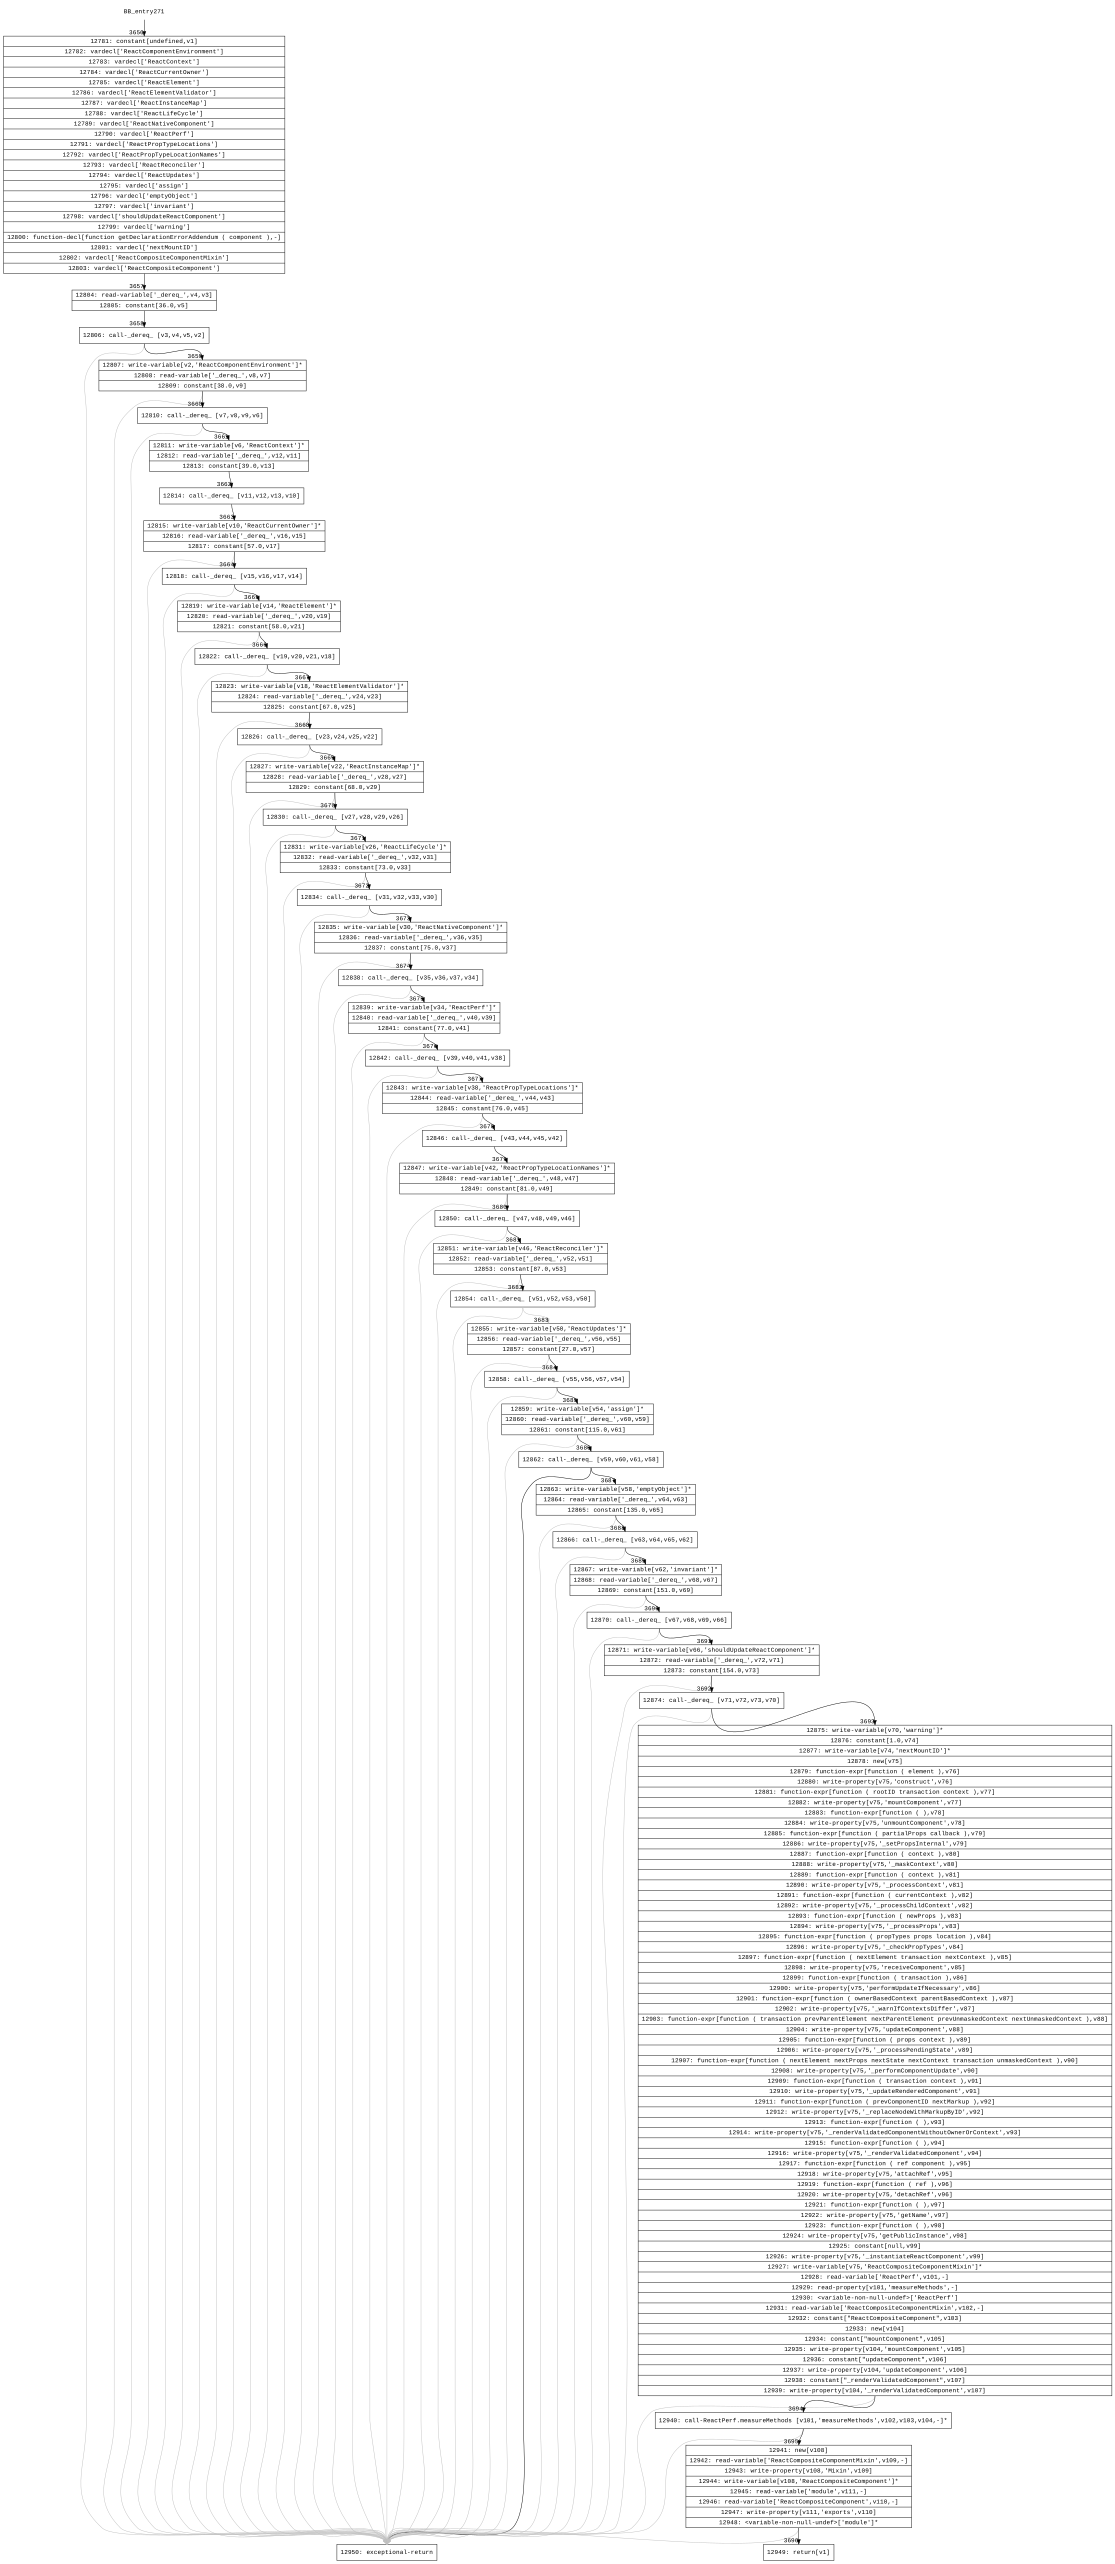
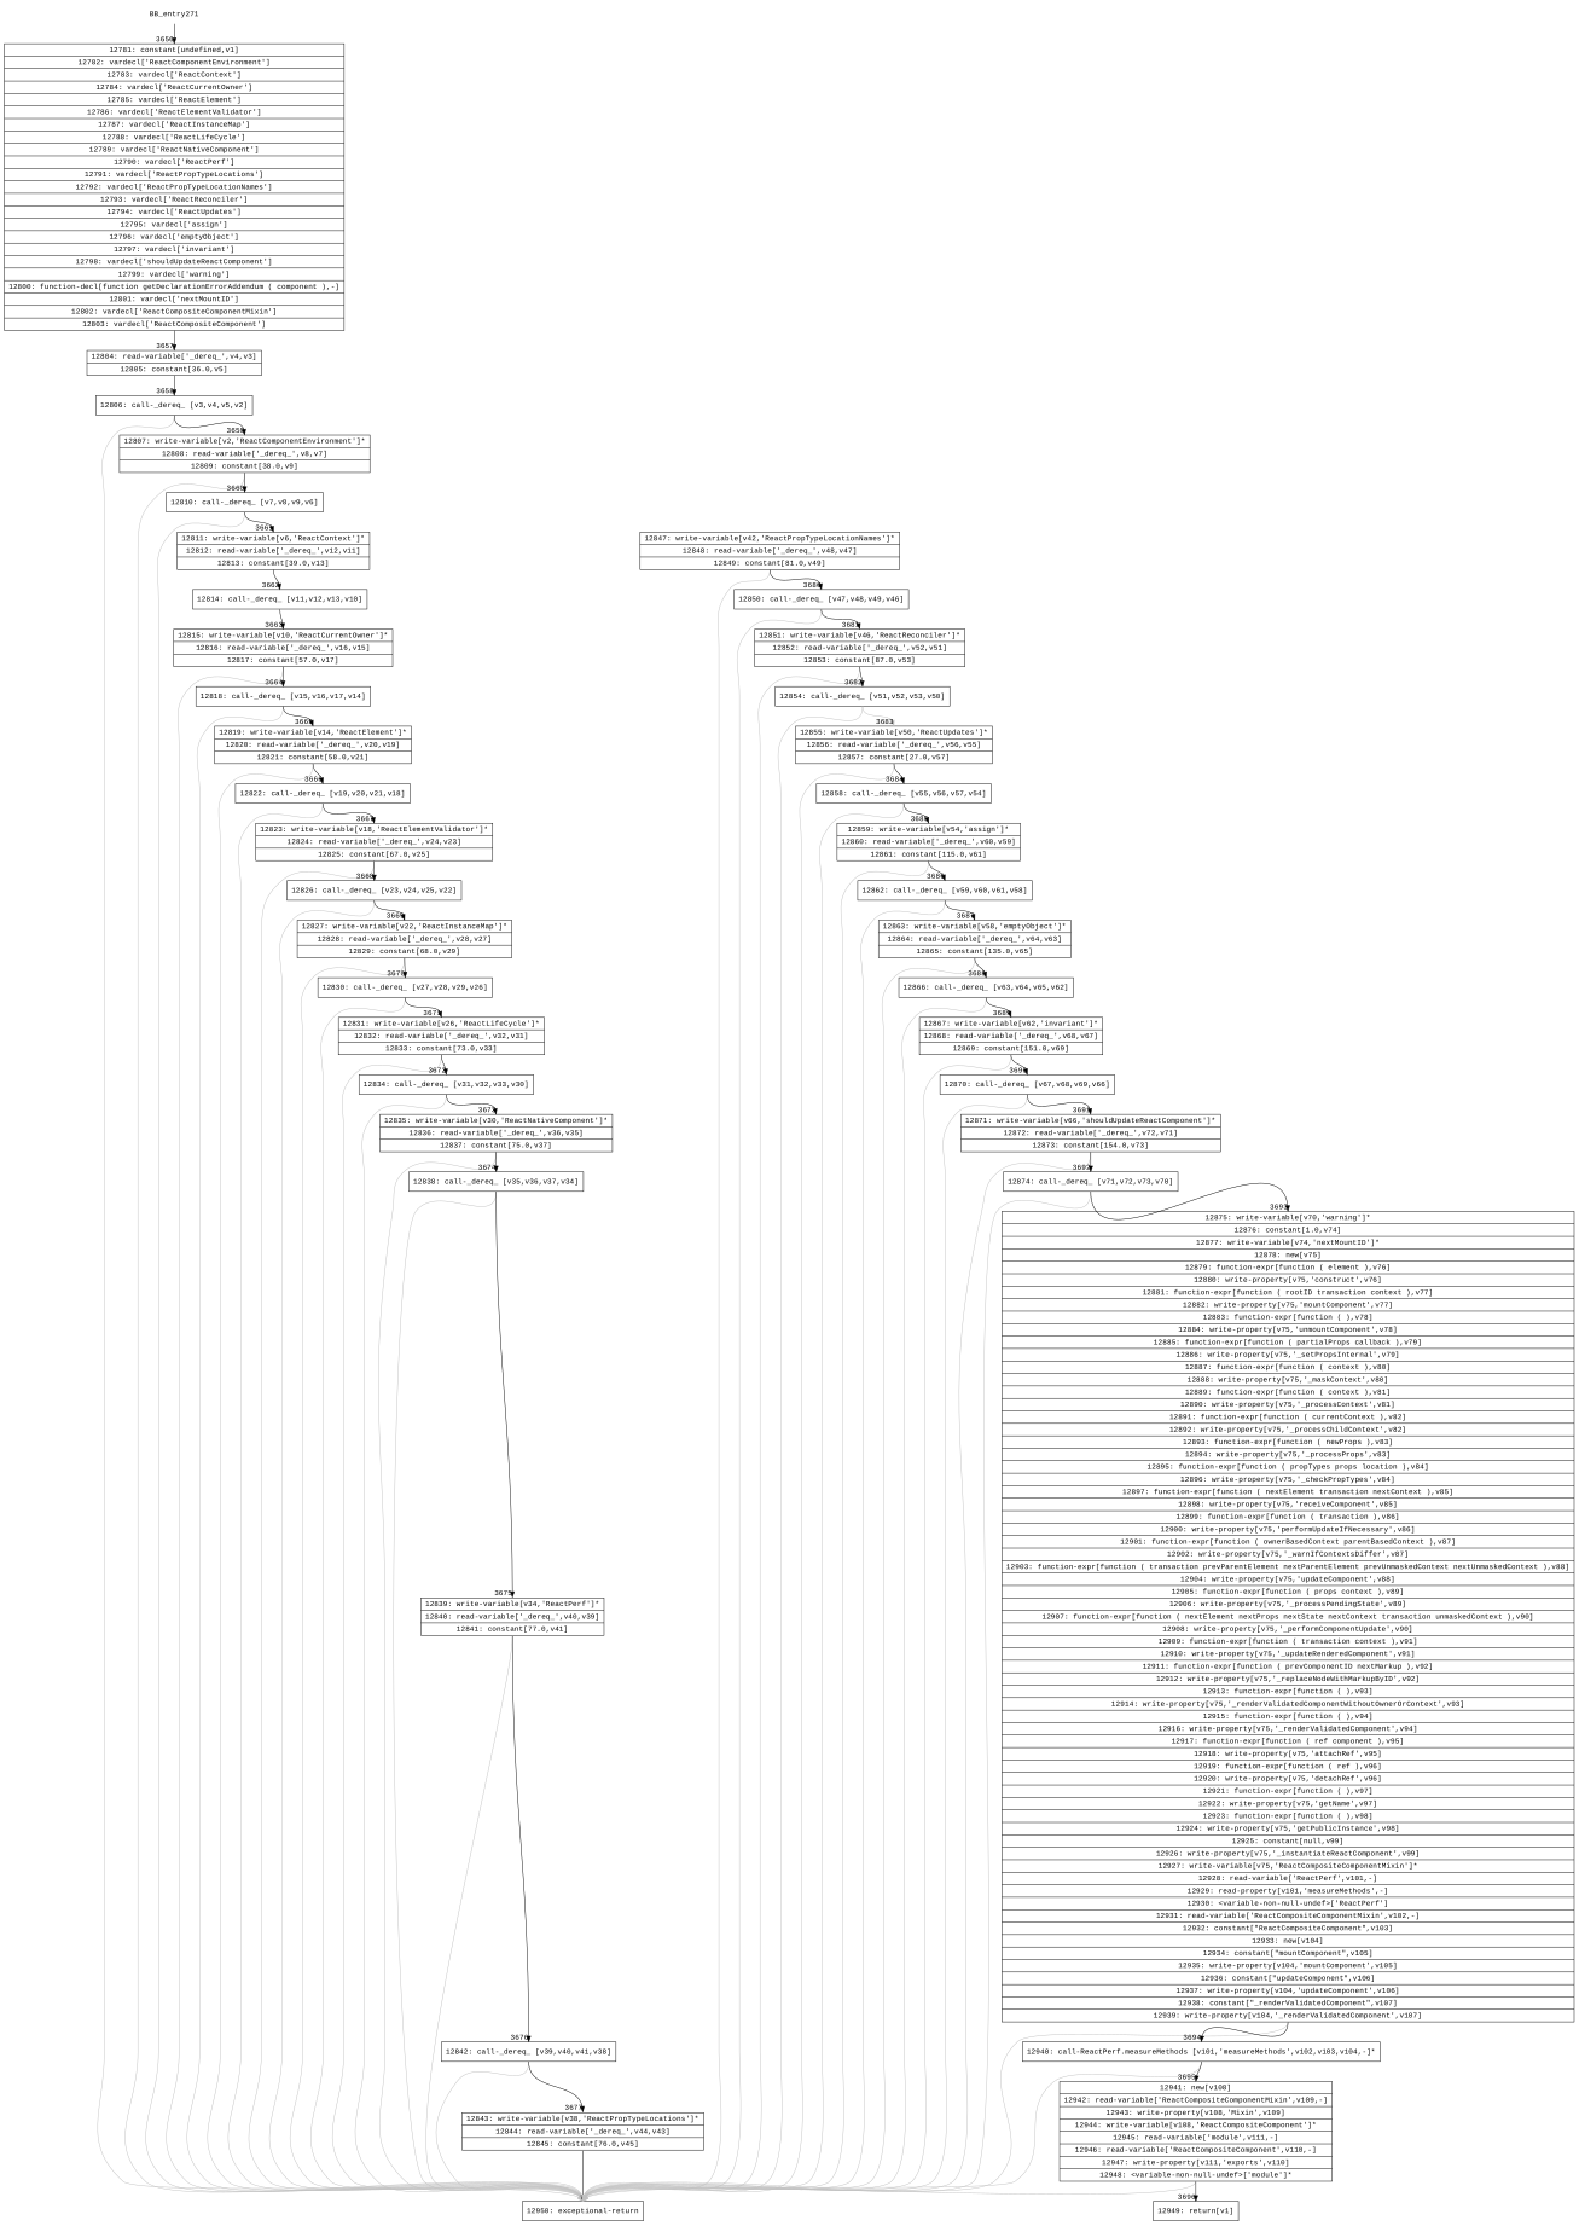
  digraph {
    fontname="Liberation Mono"
    rankdir=TD
    node [fontname="Liberation Mono" shape=record]
    edge [fontname="Liberation Mono" headport=n tailport=s]
    n1 [label=BB_entry271 shape=none]
    n2 [label="{12781: constant[undefined,v1]|12782: vardecl['ReactComponentEnvironment']|12783: vardecl['ReactContext']|12784: vardecl['ReactCurrentOwner']|12785: vardecl['ReactElement']|12786: vardecl['ReactElementValidator']|12787: vardecl['ReactInstanceMap']|12788: vardecl['ReactLifeCycle']|12789: vardecl['ReactNativeComponent']|12790: vardecl['ReactPerf']|12791: vardecl['ReactPropTypeLocations']|12792: vardecl['ReactPropTypeLocationNames']|12793: vardecl['ReactReconciler']|12794: vardecl['ReactUpdates']|12795: vardecl['assign']|12796: vardecl['emptyObject']|12797: vardecl['invariant']|12798: vardecl['shouldUpdateReactComponent']|12799: vardecl['warning']|12800: function-decl[function getDeclarationErrorAddendum ( component ),-]|12801: vardecl['nextMountID']|12802: vardecl['ReactCompositeComponentMixin']|12803: vardecl['ReactCompositeComponent']}"]
    n3 [label="{12804: read-variable['_dereq_',v4,v3]|12805: constant[36.0,v5]}"]
    n4 [label="{12806: call-_dereq_ [v3,v4,v5,v2]}"]
    n5 [label="{12950: exceptional-return}"]
    n6 [label="{12807: write-variable[v2,'ReactComponentEnvironment']*|12808: read-variable['_dereq_',v8,v7]|12809: constant[38.0,v9]}"]
    n7 [label="{12810: call-_dereq_ [v7,v8,v9,v6]}"]
    n8 [label="{12811: write-variable[v6,'ReactContext']*|12812: read-variable['_dereq_',v12,v11]|12813: constant[39.0,v13]}"]
    n9 [label="{12814: call-_dereq_ [v11,v12,v13,v10]}"]
    n10 [label="{12815: write-variable[v10,'ReactCurrentOwner']*|12816: read-variable['_dereq_',v16,v15]|12817: constant[57.0,v17]}"]
    n11 [label="{12818: call-_dereq_ [v15,v16,v17,v14]}"]
    n12 [label="{12819: write-variable[v14,'ReactElement']*|12820: read-variable['_dereq_',v20,v19]|12821: constant[58.0,v21]}"]
    n13 [label="{12822: call-_dereq_ [v19,v20,v21,v18]}"]
    n14 [label="{12823: write-variable[v18,'ReactElementValidator']*|12824: read-variable['_dereq_',v24,v23]|12825: constant[67.0,v25]}"]
    n15 [label="{12826: call-_dereq_ [v23,v24,v25,v22]}"]
    n16 [label="{12827: write-variable[v22,'ReactInstanceMap']*|12828: read-variable['_dereq_',v28,v27]|12829: constant[68.0,v29]}"]
    n17 [label="{12830: call-_dereq_ [v27,v28,v29,v26]}"]
    n18 [label="{12831: write-variable[v26,'ReactLifeCycle']*|12832: read-variable['_dereq_',v32,v31]|12833: constant[73.0,v33]}"]
    n19 [label="{12834: call-_dereq_ [v31,v32,v33,v30]}"]
    n20 [label="{12835: write-variable[v30,'ReactNativeComponent']*|12836: read-variable['_dereq_',v36,v35]|12837: constant[75.0,v37]}"]
    n21 [label="{12838: call-_dereq_ [v35,v36,v37,v34]}"]
    n22 [label="{12839: write-variable[v34,'ReactPerf']*|12840: read-variable['_dereq_',v40,v39]|12841: constant[77.0,v41]}"]
    n23 [label="{12842: call-_dereq_ [v39,v40,v41,v38]}"]
    n24 [label="{12843: write-variable[v38,'ReactPropTypeLocations']*|12844: read-variable['_dereq_',v44,v43]|12845: constant[76.0,v45]}"]
-   n25 [label="{12846: call-_dereq_ [v43,v44,v45,v42]}"]
    n26 [label="{12847: write-variable[v42,'ReactPropTypeLocationNames']*|12848: read-variable['_dereq_',v48,v47]|12849: constant[81.0,v49]}"]
    n27 [label="{12850: call-_dereq_ [v47,v48,v49,v46]}"]
    n28 [label="{12851: write-variable[v46,'ReactReconciler']*|12852: read-variable['_dereq_',v52,v51]|12853: constant[87.0,v53]}"]
    n29 [label="{12854: call-_dereq_ [v51,v52,v53,v50]}"]
    n30 [label="{12855: write-variable[v50,'ReactUpdates']*|12856: read-variable['_dereq_',v56,v55]|12857: constant[27.0,v57]}"]
    n31 [label="{12858: call-_dereq_ [v55,v56,v57,v54]}"]
    n32 [label="{12859: write-variable[v54,'assign']*|12860: read-variable['_dereq_',v60,v59]|12861: constant[115.0,v61]}"]
    n33 [label="{12862: call-_dereq_ [v59,v60,v61,v58]}"]
    n34 [label="{12863: write-variable[v58,'emptyObject']*|12864: read-variable['_dereq_',v64,v63]|12865: constant[135.0,v65]}"]
    n35 [label="{12866: call-_dereq_ [v63,v64,v65,v62]}"]
    n36 [label="{12867: write-variable[v62,'invariant']*|12868: read-variable['_dereq_',v68,v67]|12869: constant[151.0,v69]}"]
    n37 [label="{12870: call-_dereq_ [v67,v68,v69,v66]}"]
    n38 [label="{12871: write-variable[v66,'shouldUpdateReactComponent']*|12872: read-variable['_dereq_',v72,v71]|12873: constant[154.0,v73]}"]
    n39 [label="{12874: call-_dereq_ [v71,v72,v73,v70]}"]
    n40 [label="{12875: write-variable[v70,'warning']*|12876: constant[1.0,v74]|12877: write-variable[v74,'nextMountID']*|12878: new[v75]|12879: function-expr[function ( element ),v76]|12880: write-property[v75,'construct',v76]|12881: function-expr[function ( rootID transaction context ),v77]|12882: write-property[v75,'mountComponent',v77]|12883: function-expr[function ( ),v78]|12884: write-property[v75,'unmountComponent',v78]|12885: function-expr[function ( partialProps callback ),v79]|12886: write-property[v75,'_setPropsInternal',v79]|12887: function-expr[function ( context ),v80]|12888: write-property[v75,'_maskContext',v80]|12889: function-expr[function ( context ),v81]|12890: write-property[v75,'_processContext',v81]|12891: function-expr[function ( currentContext ),v82]|12892: write-property[v75,'_processChildContext',v82]|12893: function-expr[function ( newProps ),v83]|12894: write-property[v75,'_processProps',v83]|12895: function-expr[function ( propTypes props location ),v84]|12896: write-property[v75,'_checkPropTypes',v84]|12897: function-expr[function ( nextElement transaction nextContext ),v85]|12898: write-property[v75,'receiveComponent',v85]|12899: function-expr[function ( transaction ),v86]|12900: write-property[v75,'performUpdateIfNecessary',v86]|12901: function-expr[function ( ownerBasedContext parentBasedContext ),v87]|12902: write-property[v75,'_warnIfContextsDiffer',v87]|12903: function-expr[function ( transaction prevParentElement nextParentElement prevUnmaskedContext nextUnmaskedContext ),v88]|12904: write-property[v75,'updateComponent',v88]|12905: function-expr[function ( props context ),v89]|12906: write-property[v75,'_processPendingState',v89]|12907: function-expr[function ( nextElement nextProps nextState nextContext transaction unmaskedContext ),v90]|12908: write-property[v75,'_performComponentUpdate',v90]|12909: function-expr[function ( transaction context ),v91]|12910: write-property[v75,'_updateRenderedComponent',v91]|12911: function-expr[function ( prevComponentID nextMarkup ),v92]|12912: write-property[v75,'_replaceNodeWithMarkupByID',v92]|12913: function-expr[function ( ),v93]|12914: write-property[v75,'_renderValidatedComponentWithoutOwnerOrContext',v93]|12915: function-expr[function ( ),v94]|12916: write-property[v75,'_renderValidatedComponent',v94]|12917: function-expr[function ( ref component ),v95]|12918: write-property[v75,'attachRef',v95]|12919: function-expr[function ( ref ),v96]|12920: write-property[v75,'detachRef',v96]|12921: function-expr[function ( ),v97]|12922: write-property[v75,'getName',v97]|12923: function-expr[function ( ),v98]|12924: write-property[v75,'getPublicInstance',v98]|12925: constant[null,v99]|12926: write-property[v75,'_instantiateReactComponent',v99]|12927: write-variable[v75,'ReactCompositeComponentMixin']*|12928: read-variable['ReactPerf',v101,-]|12929: read-property[v101,'measureMethods',-]|12930: \<variable-non-null-undef\>['ReactPerf']|12931: read-variable['ReactCompositeComponentMixin',v102,-]|12932: constant[\"ReactCompositeComponent\",v103]|12933: new[v104]|12934: constant[\"mountComponent\",v105]|12935: write-property[v104,'mountComponent',v105]|12936: constant[\"updateComponent\",v106]|12937: write-property[v104,'updateComponent',v106]|12938: constant[\"_renderValidatedComponent\",v107]|12939: write-property[v104,'_renderValidatedComponent',v107]}"]
    n41 [label="{12940: call-ReactPerf.measureMethods [v101,'measureMethods',v102,v103,v104,-]*}"]
    n42 [label="{12941: new[v108]|12942: read-variable['ReactCompositeComponentMixin',v109,-]|12943: write-property[v108,'Mixin',v109]|12944: write-variable[v108,'ReactCompositeComponent']*|12945: read-variable['module',v111,-]|12946: read-variable['ReactCompositeComponent',v110,-]|12947: write-property[v111,'exports',v110]|12948: \<variable-non-null-undef\>['module']*}"]
    n43 [label="{12949: return[v1]}"]
    n1 -> n2 [headlabel="    3656"]
    n2 -> n3 [headlabel="      3657"]
    n3 -> n4 [headlabel="      3658"]
    n4 -> n5 [color=gray]
    n4 -> n6 [headlabel="      3659"]
    n6 -> n5 [color=gray]
    n6 -> n7 [headlabel="      3660"]
    n7 -> n5 [color=gray]
    n7 -> n8 [headlabel="      3661"]
    n8 -> n9 [headlabel="      3662"]
    n9 -> n10 [headlabel="      3663"]
    n10 -> n5 [color=gray]
    n10 -> n11 [headlabel="      3664"]
    n11 -> n5 [color=gray]
    n11 -> n12 [headlabel="      3665"]
    n12 -> n5 [color=gray]
    n12 -> n13 [headlabel="      3666"]
    n13 -> n5 [color=gray]
    n13 -> n14 [headlabel="      3667"]
    n14 -> n5 [color=gray]
    n14 -> n15 [headlabel="      3668"]
    n15 -> n5 [color=gray]
    n15 -> n16 [headlabel="      3669"]
    n16 -> n5 [color=gray]
    n16 -> n17 [headlabel="      3670"]
    n17 -> n5 [color=gray]
    n17 -> n18 [headlabel="      3671"]
    n18 -> n5 [color=gray]
    n18 -> n19 [headlabel="      3672"]
    n19 -> n5 [color=gray]
    n19 -> n20 [headlabel="      3673"]
    n20 -> n5 [color=gray]
    n20 -> n21 [headlabel="      3674"]
    n21 -> n5 [color=gray]
    n21 -> n22 [headlabel="      3675"]
    n22 -> n5 [color=gray]
    n22 -> n23 [headlabel="      3676"]
    n23 -> n5 [color=gray]
    n23 -> n24 [headlabel="      3677"]
-   n24 -> n5 [color=gray]
-   n24 -> n25 [headlabel="      3678"]
-   n25 -> n26 [headlabel="      3679"]
+   n24 -> n5 [color=black]
    n26 -> n5 [color=gray]
    n26 -> n27 [headlabel="      3680"]
    n27 -> n5 [color=gray]
    n27 -> n28 [headlabel="      3681"]
    n28 -> n5 [color=gray]
    n28 -> n29 [headlabel="      3682"]
    n29 -> n5 [color=gray]
    n29 -> n30 [color=gray headlabel="      3683"]
    n30 -> n5 [color=gray]
    n30 -> n31 [headlabel="      3684"]
    n31 -> n5 [color=gray]
    n31 -> n32 [headlabel="      3685"]
    n32 -> n5 [color=gray]
    n32 -> n33 [headlabel="      3686"]
-   n33 -> n5 [color=black]
+   n33 -> n5 [color=gray]
    n33 -> n34 [headlabel="      3687"]
    n34 -> n5 [color=gray]
    n34 -> n35 [headlabel="      3688"]
    n35 -> n5 [color=gray]
    n35 -> n36 [headlabel="      3689"]
    n36 -> n5 [color=gray]
    n36 -> n37 [headlabel="      3690"]
    n37 -> n5 [color=gray]
    n37 -> n38 [headlabel="      3691"]
    n38 -> n5 [color=gray]
    n38 -> n39 [headlabel="      3692"]
    n39 -> n5 [color=gray]
    n39 -> n40 [headlabel="      3693"]
    n40 -> n5 [color=gray]
    n40 -> n41 [headlabel="      3694"]
    n41 -> n5 [color=gray]
    n41 -> n42 [headlabel="      3695"]
    n42 -> n5 [color=gray]
    n42 -> n43 [headlabel="      3696"]
  }
